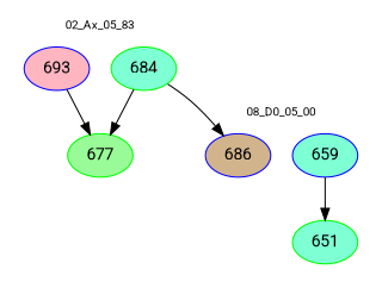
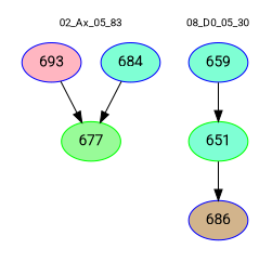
  digraph {
    fontname=Roboto
    node [color=blue fillcolor=aquamarine fontname=Roboto style=filled]
    edge [color=black fontname=Roboto]
-   n1 [color=green label=684]
+   n1 [label=684]
    n2 [color=green fillcolor=palegreen label=677]
    n3 [fillcolor=lightpink label=693]
    n4 [label=659]
    n5 [color=green label=651]
    n6 [fillcolor=tan label=686]
    subgraph cluster_1 {
      color=white
      fontsize=10
      label="02_Ax_05_83"
      n1
      n2
      n3
    }
    subgraph cluster_2 {
      color=white
      fontsize=10
-     label="08_D0_05_00"
+     label="08_D0_05_30"
      n4
      n5
      n6
    }
    n1 -> n2
    n3 -> n2
    n4 -> n5
-   n1 -> n6
+   n5 -> n6
  }
